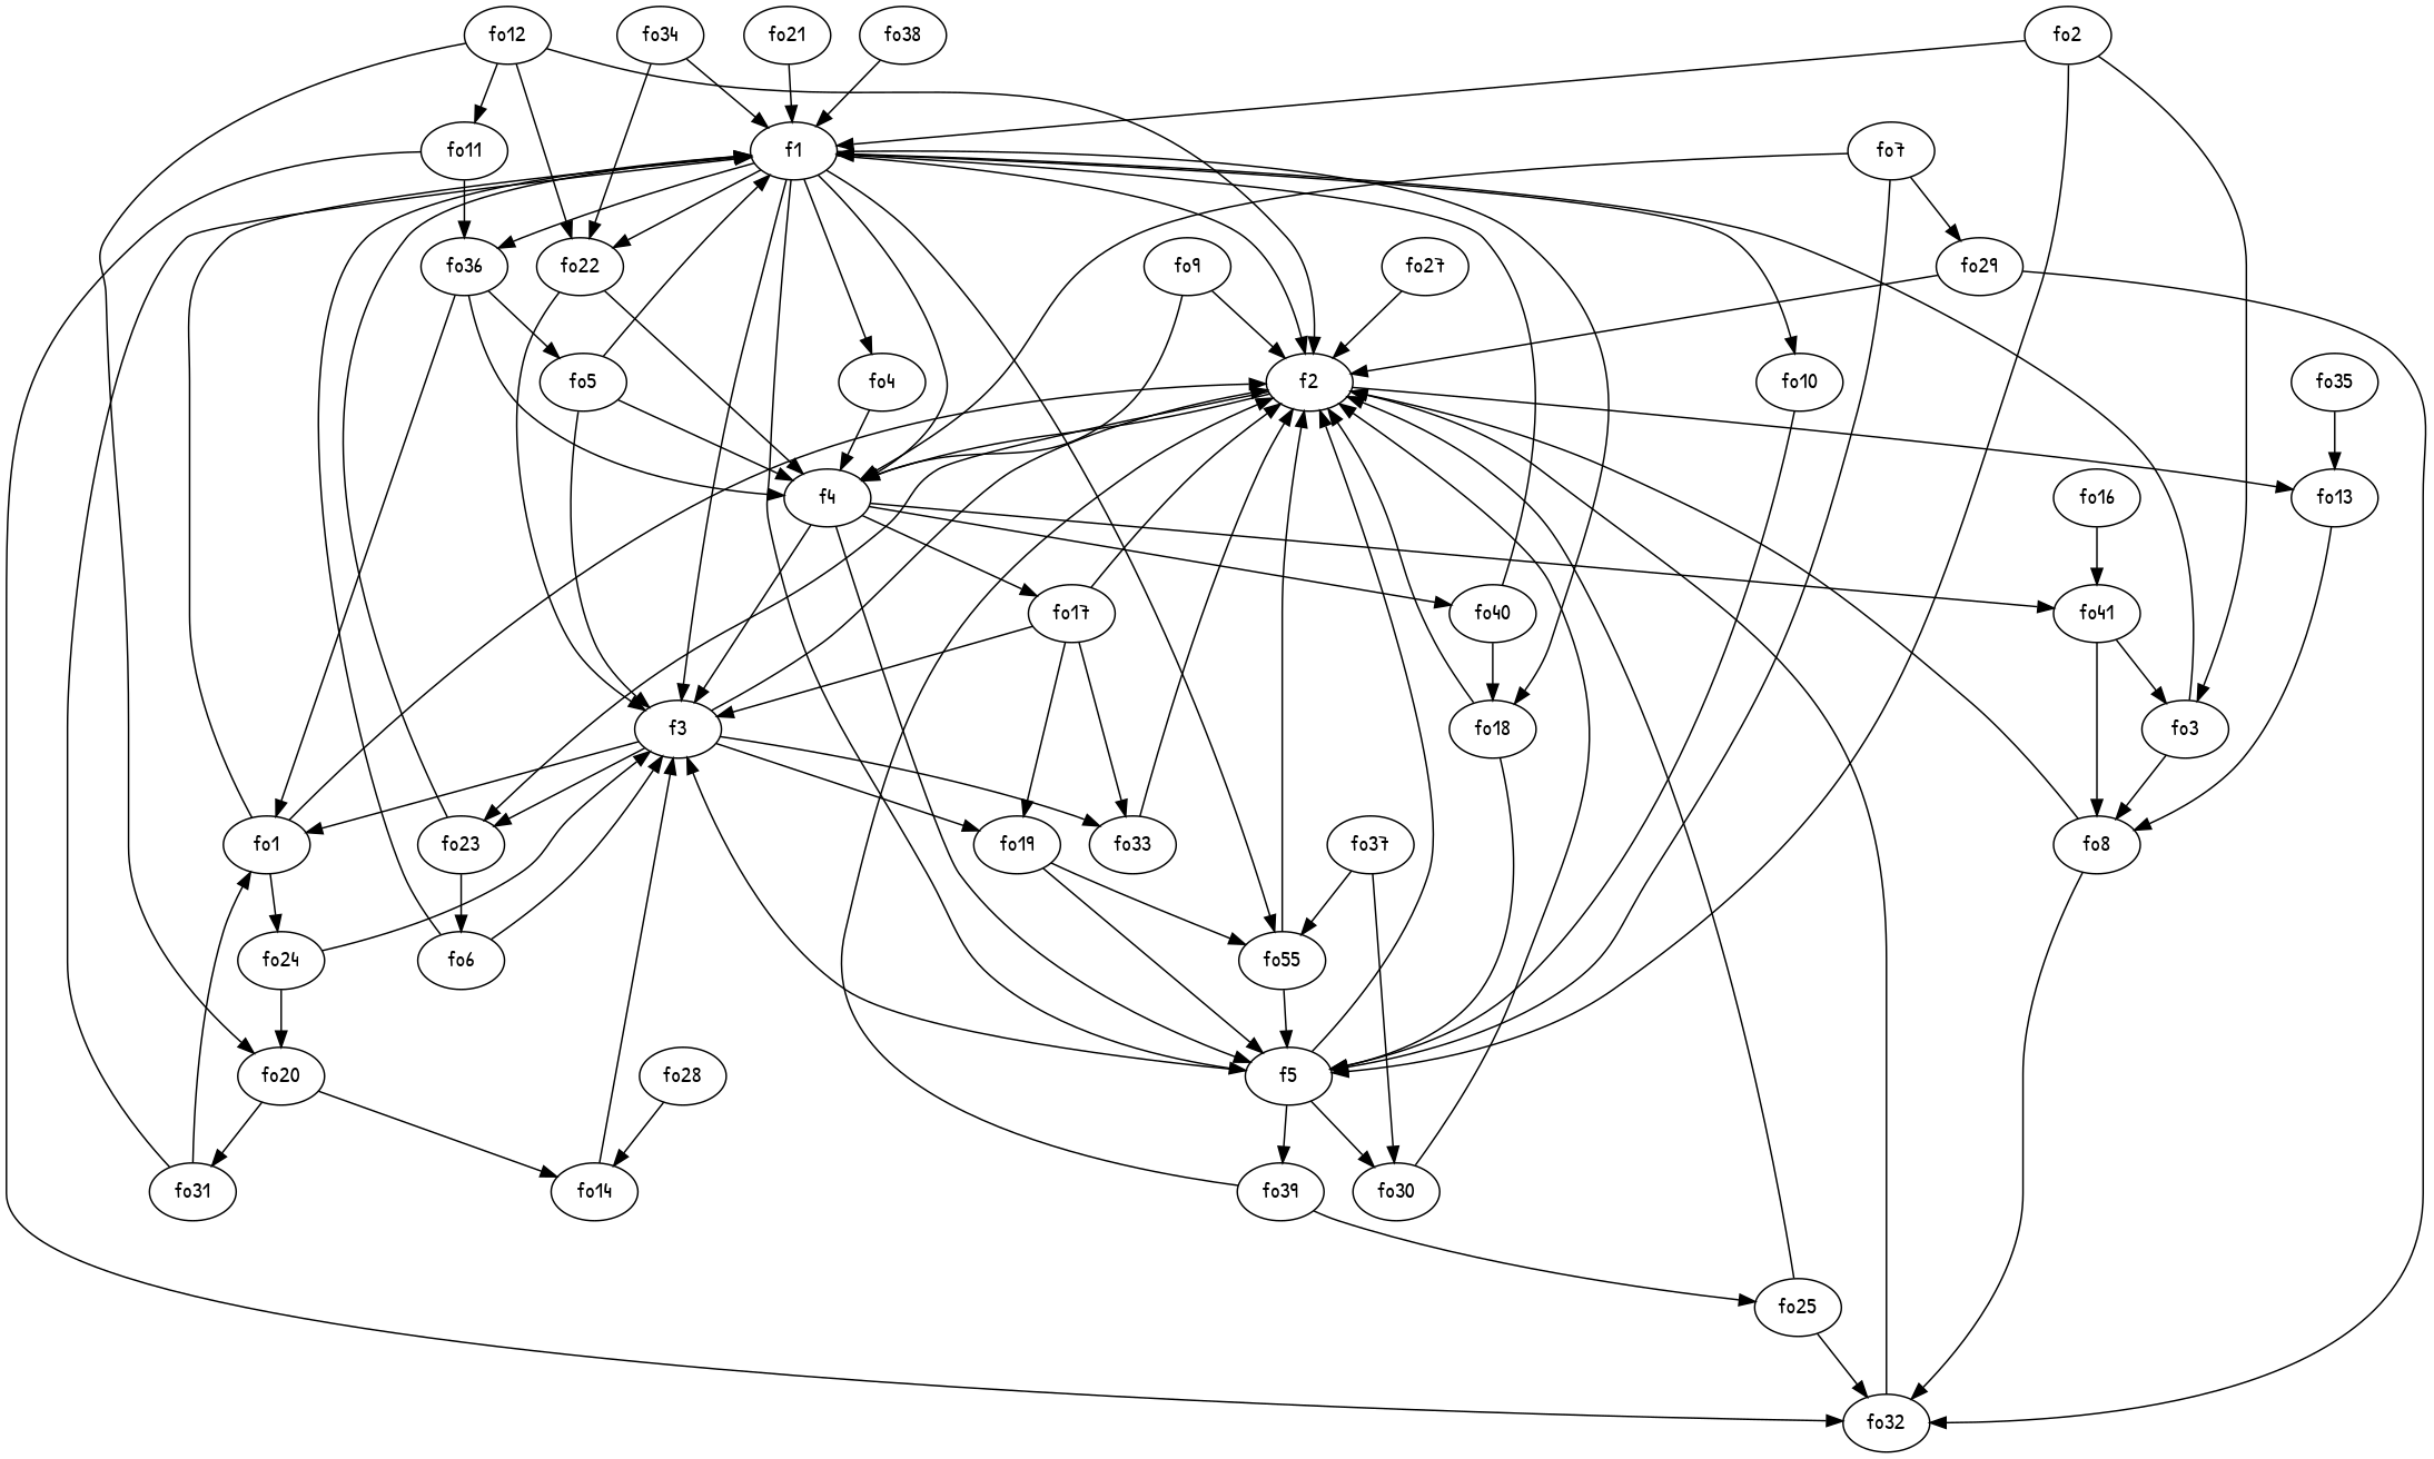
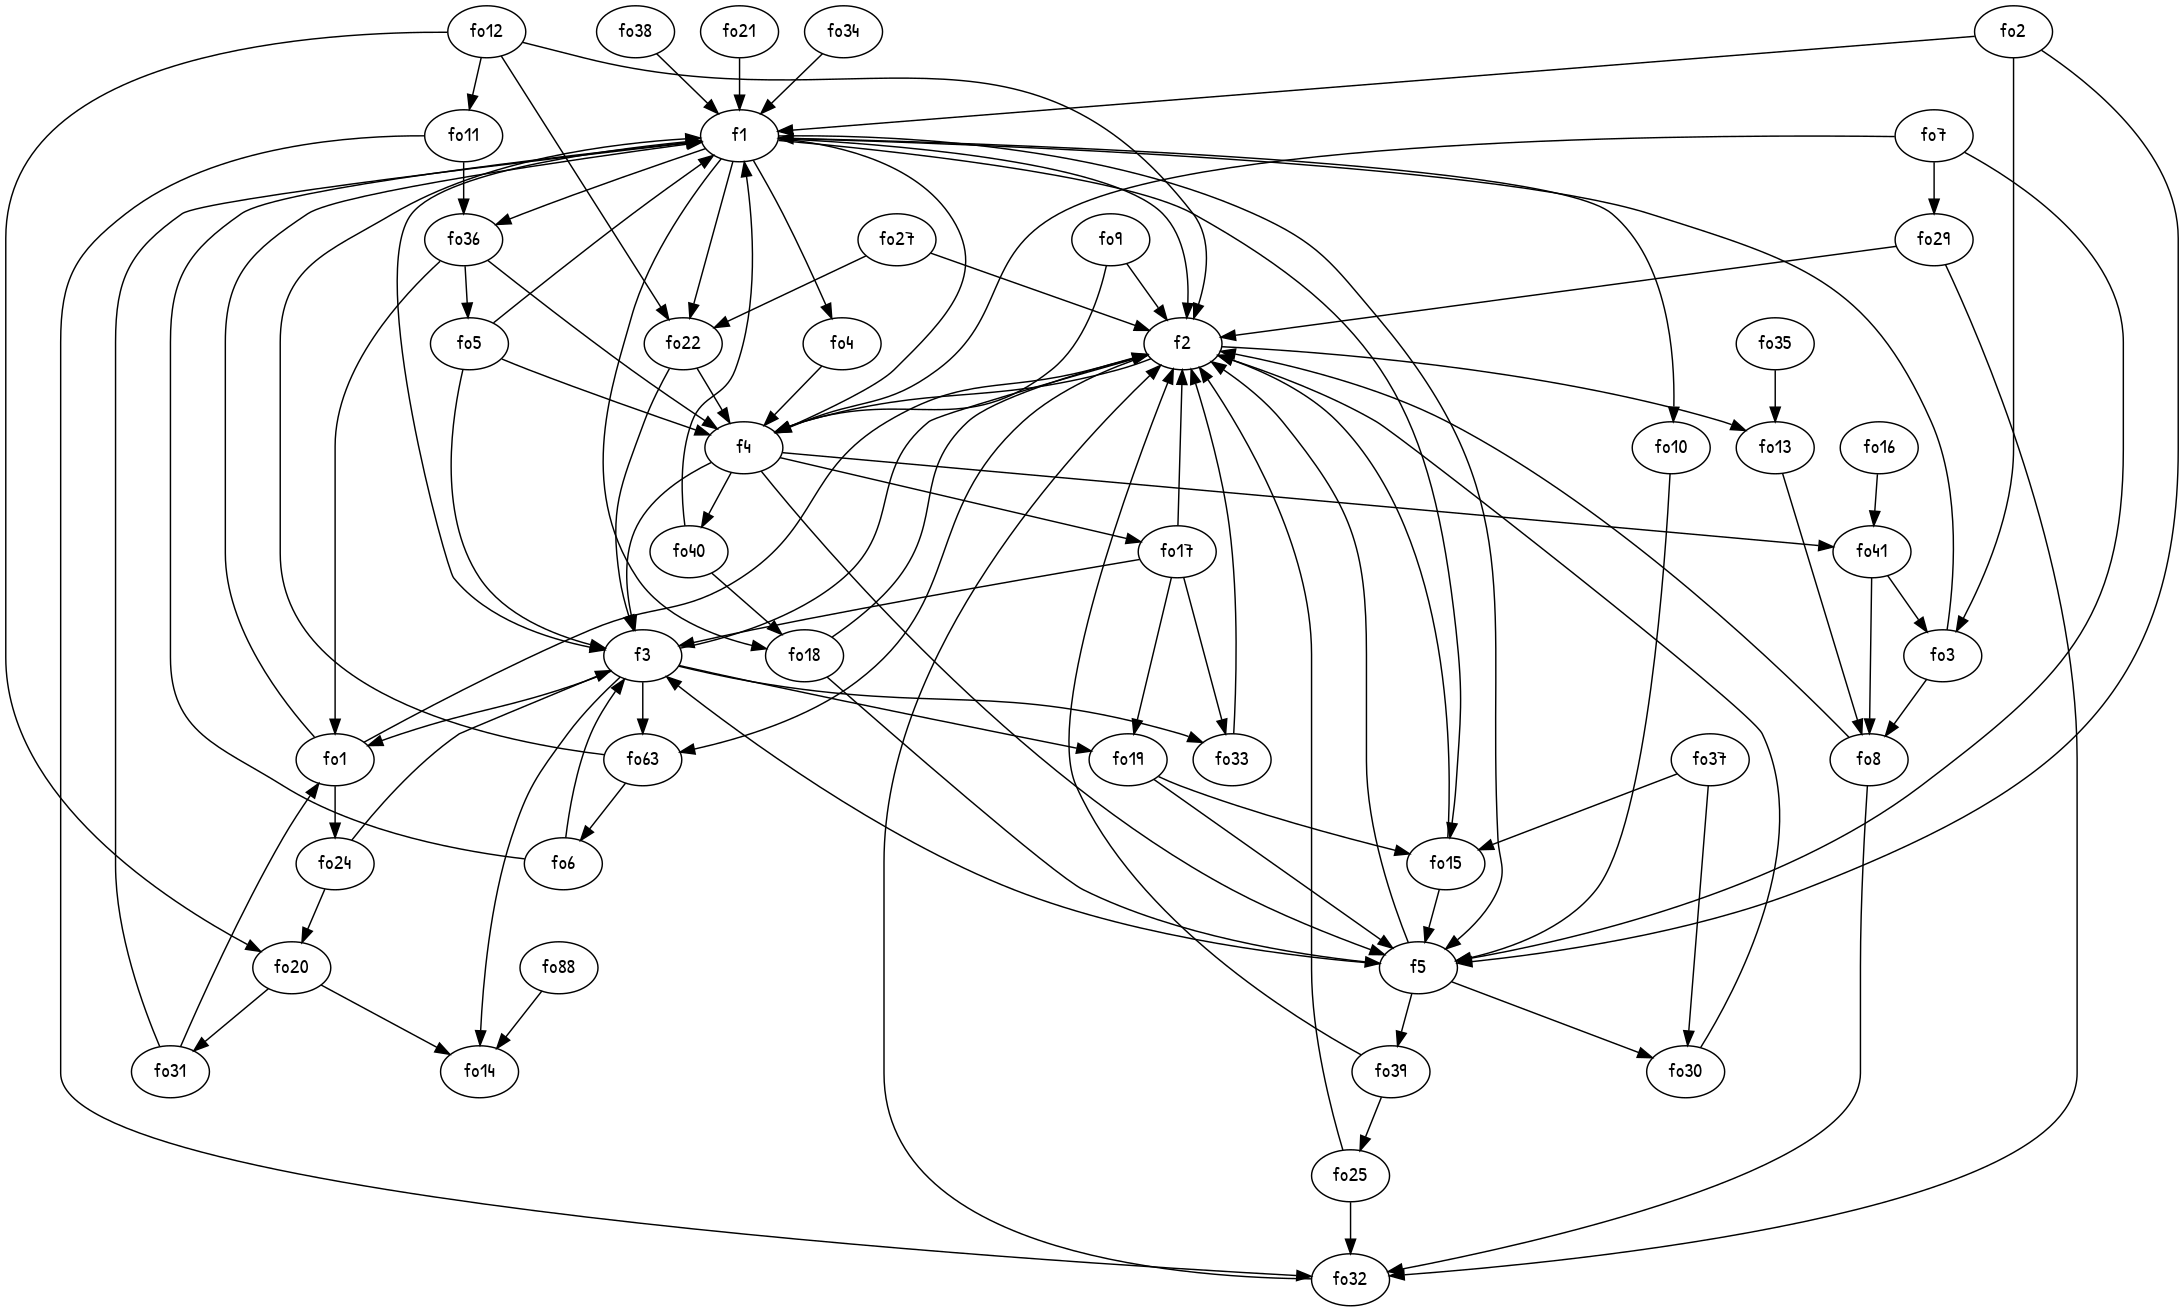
  strict digraph {
    fontname="Patrick Hand"
    node [fontname="Patrick Hand"]
    edge [fontname="Patrick Hand" weight=2]
    f1
    f2
    f3
    f4
    f5
    fo4
    fo10
-   fo15 [label=fo55]
+   fo15
    fo18
    fo22
    fo36
    fo13
-   fo23
+   fo23 [label=fo63]
    fo1
    fo19
    fo33
    fo17
    fo40
    fo41
    fo30
    fo39
    fo5
    fo8
    fo6
    fo24
    fo3
    fo25
    fo20
    fo2
    fo32
    fo7
    fo29
    fo9
    fo11
    fo12
    fo14
    fo31
    fo16
    fo21
    fo27
-   fo28
+   fo28 [label=fo88]
    fo34
    fo35
    fo37
    fo38
    f1 -> f2
    f1 -> f3
    f1 -> f4
    f1 -> f5
    f1 -> fo4
    f1 -> fo10
    f1 -> fo15
    f1 -> fo18
    f1 -> fo22
    f1 -> fo36
    f2 -> f4
    f2 -> fo13
    f2 -> fo23
    f3 -> f2
    f3 -> fo23
    f3 -> fo1
    f3 -> fo19
    f3 -> fo33
    f4 -> f3
    f4 -> f5
    f4 -> fo17
    f4 -> fo40
    f4 -> fo41
    f5 -> f2
    f5 -> f3
    f5 -> fo30
    f5 -> fo39
    fo4 -> f4
    fo10 -> f5
    fo15 -> f2
    fo15 -> f5
    fo18 -> f2
    fo18 -> f5
    fo22 -> f3
    fo22 -> f4
    fo36 -> f4
    fo36 -> fo1
    fo36 -> fo5
    fo13 -> fo8
    fo23 -> f1
    fo23 -> fo6
    fo1 -> f1
    fo1 -> f2
    fo1 -> fo24
    fo19 -> f5
    fo19 -> fo15
    fo33 -> f2
    fo17 -> f2
    fo17 -> f3
    fo17 -> fo19
    fo17 -> fo33
    fo40 -> f1
    fo40 -> fo18
    fo41 -> fo8
    fo41 -> fo3
    fo30 -> f2
    fo39 -> f2
    fo39 -> fo25
    fo5 -> f1
    fo5 -> f3
    fo5 -> f4
    fo8 -> f2
    fo8 -> fo32
    fo6 -> f1
    fo6 -> f3
    fo24 -> f3
    fo24 -> fo20
    fo3 -> f1
    fo3 -> fo8
    fo25 -> f2
    fo25 -> fo32
    fo20 -> fo14
    fo20 -> fo31
    fo2 -> f1
    fo2 -> f5
    fo2 -> fo3
    fo32 -> f2
    fo7 -> f4
    fo7 -> f5
    fo7 -> fo29
    fo29 -> f2
    fo29 -> fo32
    fo9 -> f2
    fo9 -> f4
    fo11 -> fo36
    fo11 -> fo32
    fo12 -> f2
    fo12 -> fo22
    fo12 -> fo20
    fo12 -> fo11
-   fo14 -> f3
+   f3 -> fo14
    fo31 -> f1
    fo31 -> fo1
    fo16 -> fo41
    fo21 -> f1
    fo27 -> f2
-   fo34 -> fo22
+   fo27 -> fo22
    fo28 -> fo14
    fo34 -> f1
    fo35 -> fo13
    fo37 -> fo15
    fo37 -> fo30
    fo38 -> f1
  }
